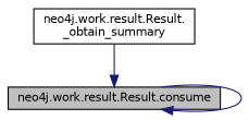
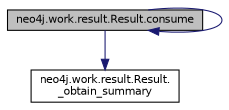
  digraph {
    rankdir=TB
    node [color=black fontname=Helvetica fontsize=10 shape=record style=filled]
    edge [color=midnightblue fontname=Helvetica fontsize=10 labelfontname=Helvetica labelfontsize=10 style=solid]
    n1 [fillcolor=grey75 fontcolor=black height=0.2 label="neo4j.work.result.Result.consume" width=0.4]
    n2 [fillcolor=white height=0.2 label="neo4j.work.result.Result.\l_obtain_summary" width=0.4]
    n1 -> n1
-   n2 -> n1
+   n1 -> n2
  }
